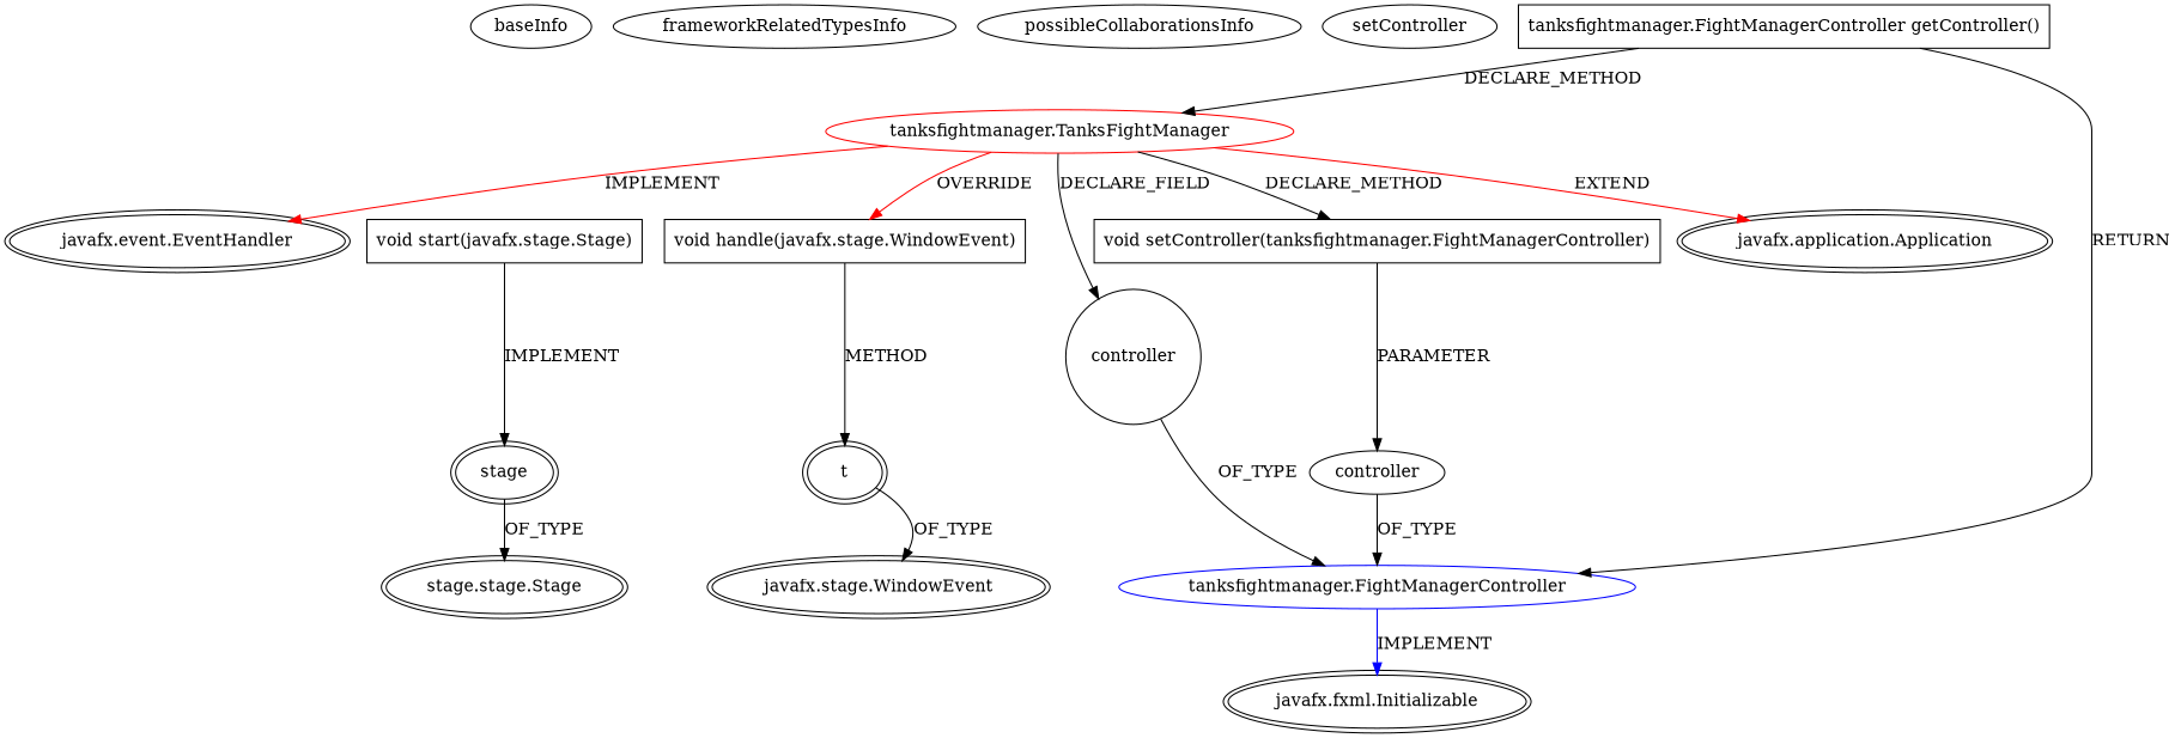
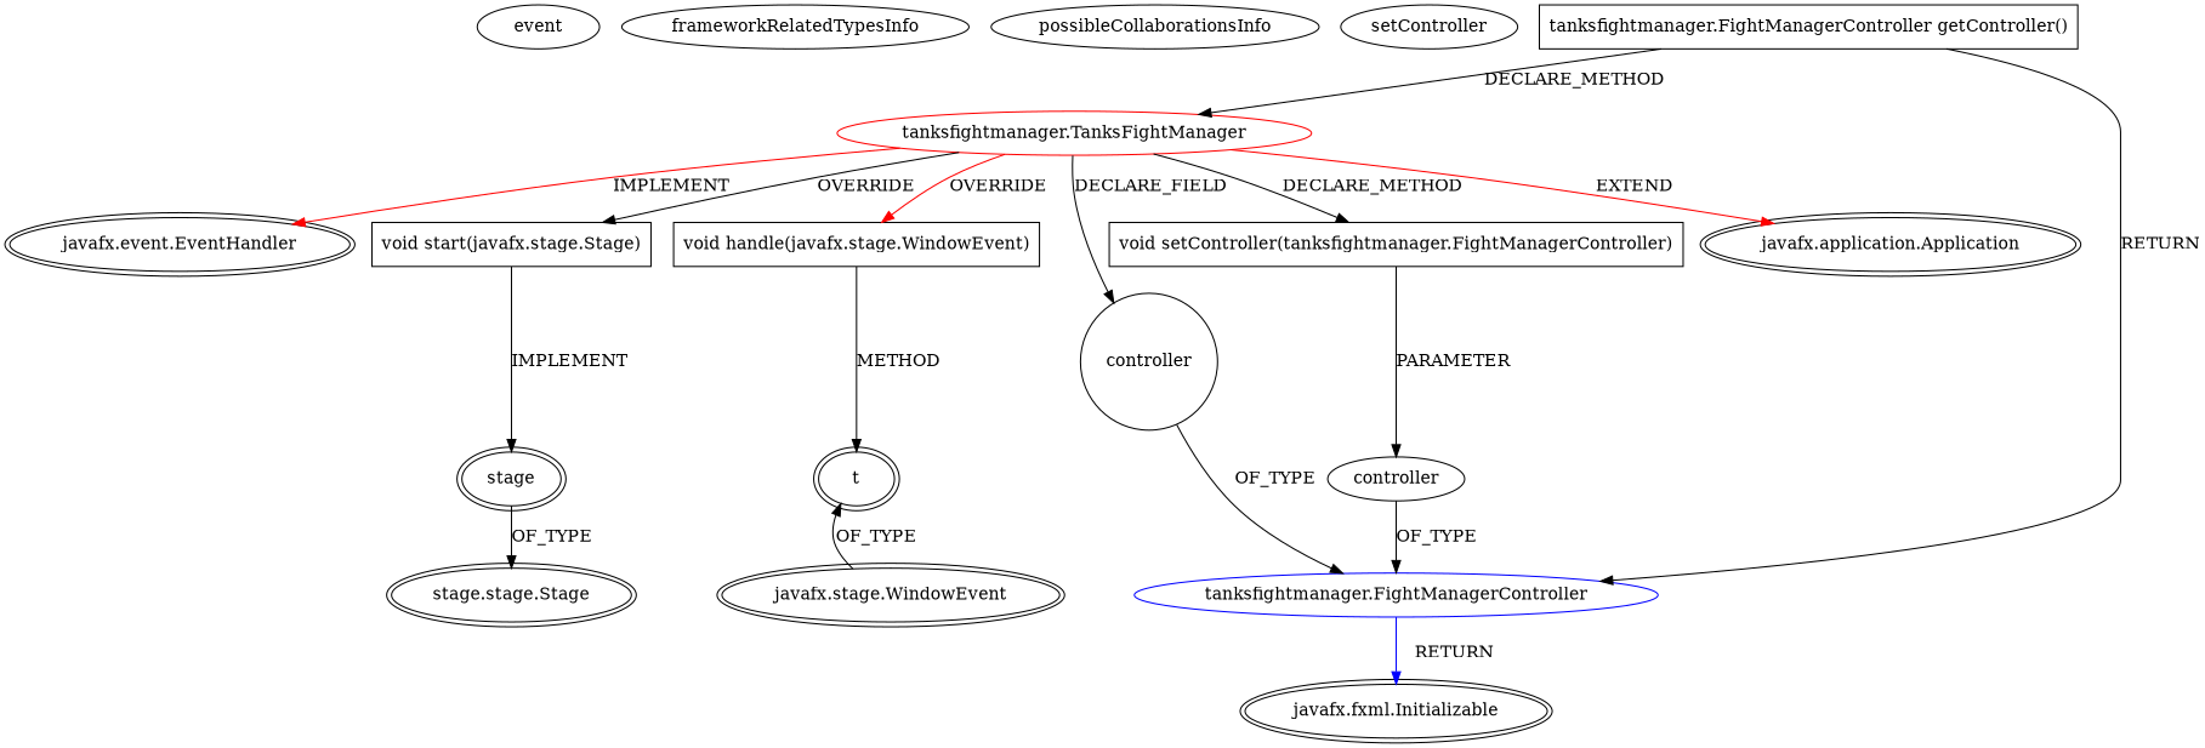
  digraph {
    node [isFrameworkType=false]
-   baseInfo [category=extension_graph graphId=3593 isAnonymous=false possibleRelation=true isFrameworkType=""]
+   baseInfo [category=extension_graph graphId=3593 isAnonymous=false possibleRelation=true label=event isFrameworkType=""]
    frameworkRelatedTypesInfo [0="javafx.application.Application" 1="javafx.event.EventHandler" isFrameworkType=""]
    possibleCollaborationsInfo [0="3593~CLIENT_METHOD_DECLARATION-PARAMETER_DECLARATION-CLIENT_METHOD_DECLARATION-RETURN_TYPE-FIELD_DECLARATION-~javafx.application.Application javafx.event.EventHandler ~javafx.fxml.Initializable ~false~false" isFrameworkType=""]
    n4 [contextSignature=TanksFightManager filePath="/mckinley-olsen-CS5200_Tanks/CS5200_Tanks-master/Implementation/TanksFightManager/src/tanksfightmanager/TanksFightManager.java" graphId=3593 label=setController projectName="mckinley-olsen-CS5200_Tanks" isFrameworkType=""]
    n5 [color=red label="tanksfightmanager.TanksFightManager" vertexType=ROOT_CLIENT_CLASS_DECLARATION]
    n6 [isFrameworkType=true label="javafx.application.Application" peripheries=2 vertexType=FRAMEWORK_CLASS_TYPE]
    n7 [isFrameworkType=true label="javafx.event.EventHandler" peripheries=2 vertexType=FRAMEWORK_INTERFACE_TYPE]
    n8 [label=controller shape=circle vertexType=FIELD_DECLARATION]
    n9 [label="void start(javafx.stage.Stage)" shape=box vertexType=OVERRIDING_METHOD_DECLARATION]
    n10 [label="void handle(javafx.stage.WindowEvent)" shape=box vertexType=OVERRIDING_METHOD_DECLARATION]
    n11 [label="void setController(tanksfightmanager.FightManagerController)" shape=box vertexType=CLIENT_METHOD_DECLARATION]
    n12 [color=blue label="tanksfightmanager.FightManagerController" vertexType=REFERENCE_CLIENT_CLASS_DECLARATION]
    n13 [isFrameworkType=true label=stage peripheries=2 vertexType=PARAMETER_DECLARATION]
    n14 [isFrameworkType=true label=t peripheries=2 vertexType=PARAMETER_DECLARATION]
    n15 [label="tanksfightmanager.FightManagerController getController()" shape=box vertexType=CLIENT_METHOD_DECLARATION]
    n16 [label=controller vertexType=PARAMETER_DECLARATION]
    n17 [isFrameworkType=true label="javafx.fxml.Initializable" peripheries=2 vertexType=FRAMEWORK_INTERFACE_TYPE]
    n18 [isFrameworkType=true label="stage.stage.Stage" peripheries=2 vertexType=FRAMEWORK_CLASS_TYPE]
    n19 [isFrameworkType=true label="javafx.stage.WindowEvent" peripheries=2 vertexType=FRAMEWORK_CLASS_TYPE]
    n5 -> n6 [color=red label=EXTEND]
    n5 -> n7 [color=red label=IMPLEMENT]
    n5 -> n8 [label=DECLARE_FIELD]
+   n5 -> n9 [label=OVERRIDE]
    n5 -> n10 [color=red label=OVERRIDE]
    n5 -> n11 [label=DECLARE_METHOD]
    n8 -> n12 [label=OF_TYPE]
    n9 -> n13 [label=IMPLEMENT]
    n10 -> n14 [label=METHOD]
    n11 -> n16 [label=PARAMETER]
-   n12 -> n17 [color=blue label=IMPLEMENT]
+   n12 -> n17 [color=blue label=RETURN]
    n13 -> n18 [label=OF_TYPE]
-   n14 -> n19 [label=OF_TYPE]
+   n19 -> n14 [label=OF_TYPE]
    n15 -> n5 [label=DECLARE_METHOD]
    n15 -> n12 [label=RETURN]
    n16 -> n12 [label=OF_TYPE]
  }
